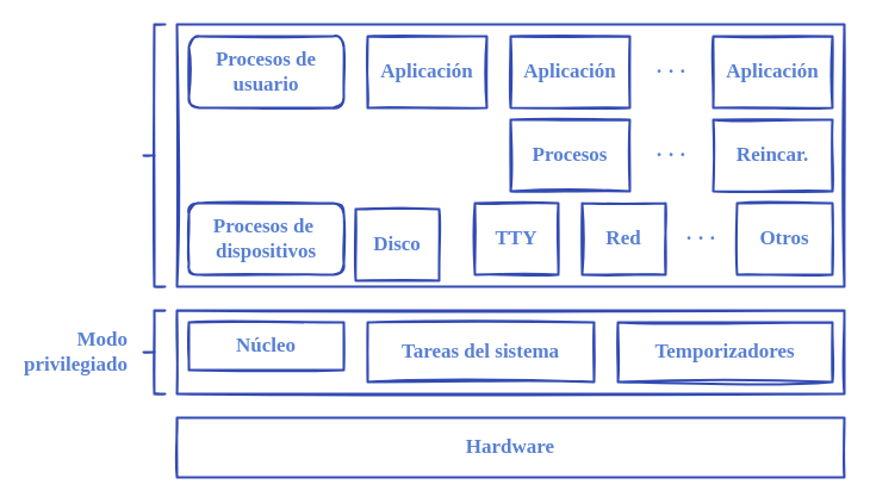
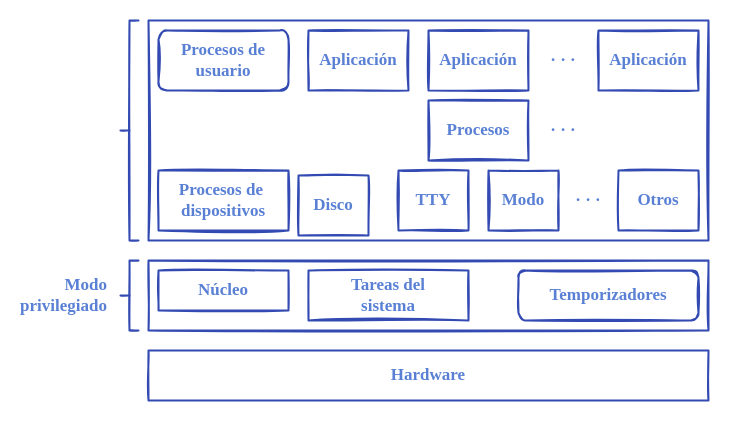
  <mxCell id="0" />
  <mxCell id="1" parent="0" />
  <mxCell id="2" value="&lt;b&gt;Hardware&lt;/b&gt;" style="rounded=0;whiteSpace=wrap;html=1;shadow=0;sketch=1;strokeWidth=2;fillColor=none;fontFamily=Ink Free;fontSize=17;fontColor=#5980d4;spacing=20;strokeColor=#324AB2;" parent="1" vertex="1"><mxGeometry x="148" y="350" width="560" height="50" as="geometry" /></mxCell>
  <mxCell id="3" value="" style="rounded=0;whiteSpace=wrap;html=1;shadow=0;sketch=1;strokeWidth=2;fillColor=none;fontFamily=Ink Free;fontSize=17;fontColor=#5980d4;spacing=20;strokeColor=#324AB2;" parent="1" vertex="1"><mxGeometry x="148" y="20" width="560" height="220" as="geometry" /></mxCell>
  <mxCell id="4" value="" style="strokeWidth=2;html=1;shape=mxgraph.flowchart.annotation_2;align=left;labelPosition=right;pointerEvents=1;fontColor=#000000;sketch=1;strokeColor=#324AB2;" parent="1" vertex="1"><mxGeometry x="120" y="20" width="18" height="220" as="geometry" /></mxCell>
  <mxCell id="5" value="&lt;b&gt;Aplicación&lt;/b&gt;" style="rounded=0;whiteSpace=wrap;html=1;shadow=0;sketch=1;strokeWidth=2;fillColor=none;fontFamily=Ink Free;fontSize=17;fontColor=#5980d4;spacing=20;strokeColor=#324AB2;" parent="1" vertex="1"><mxGeometry x="308" y="30" width="100" height="60" as="geometry" /></mxCell>
- <mxCell id="6" value="&lt;b&gt;Reincar.&lt;/b&gt;" style="rounded=0;whiteSpace=wrap;html=1;shadow=0;sketch=1;strokeWidth=2;fillColor=none;fontFamily=Ink Free;fontSize=17;fontColor=#5980d4;spacing=20;strokeColor=#324AB2;" parent="1" vertex="1"><mxGeometry x="598" y="100" width="100" height="60" as="geometry" /></mxCell>
  <mxCell id="7" value="&lt;b&gt;Disco&lt;/b&gt;" style="rounded=0;whiteSpace=wrap;html=1;shadow=0;sketch=1;strokeWidth=2;fillColor=none;fontFamily=Ink Free;fontSize=17;fontColor=#5980d4;spacing=20;strokeColor=#324AB2;" parent="1" vertex="1"><mxGeometry x="298" y="175" width="70" height="60" as="geometry" /></mxCell>
  <mxCell id="8" value="&lt;b&gt;Procesos de usuario&lt;br&gt;&lt;/b&gt;" style="whiteSpace=wrap;html=1;shadow=0;sketch=1;strokeWidth=2;fillColor=none;fontFamily=Ink Free;fontSize=17;fontColor=#5980d4;spacing=20;strokeColor=#324AB2;rounded=1;" parent="1" vertex="1"><mxGeometry x="158" y="30" width="130" height="60" as="geometry" /></mxCell>
- <mxCell id="9" value="&lt;b&gt;Procesos de&amp;nbsp;&lt;br&gt;dispositivos&lt;br&gt;&lt;/b&gt;" style="whiteSpace=wrap;html=1;shadow=0;sketch=1;strokeWidth=2;fillColor=none;fontFamily=Ink Free;fontSize=17;fontColor=#5980d4;spacing=20;strokeColor=#324AB2;rounded=1;" parent="1" vertex="1"><mxGeometry x="158" y="170" width="130" height="60" as="geometry" /></mxCell>
+ <mxCell id="9" value="&lt;b&gt;Procesos de&amp;nbsp;&lt;br&gt;dispositivos&lt;br&gt;&lt;/b&gt;" style="rounded=0;whiteSpace=wrap;html=1;shadow=0;sketch=1;strokeWidth=2;fillColor=none;fontFamily=Ink Free;fontSize=17;fontColor=#5980d4;spacing=20;strokeColor=#324AB2;" parent="1" vertex="1"><mxGeometry x="158" y="170" width="130" height="60" as="geometry" /></mxCell>
  <mxCell id="10" value="&lt;b&gt;Aplicación&lt;/b&gt;" style="rounded=0;whiteSpace=wrap;html=1;shadow=0;sketch=1;strokeWidth=2;fillColor=none;fontFamily=Ink Free;fontSize=17;fontColor=#5980d4;spacing=20;strokeColor=#324AB2;" parent="1" vertex="1"><mxGeometry x="428" y="30" width="100" height="60" as="geometry" /></mxCell>
  <mxCell id="11" value="&lt;b&gt;Aplicación&lt;/b&gt;" style="rounded=0;whiteSpace=wrap;html=1;shadow=0;sketch=1;strokeWidth=2;fillColor=none;fontFamily=Ink Free;fontSize=17;fontColor=#5980d4;spacing=20;strokeColor=#324AB2;" parent="1" vertex="1"><mxGeometry x="598" y="30" width="100" height="60" as="geometry" /></mxCell>
  <mxCell id="12" value="&lt;b&gt;·&amp;nbsp;·&amp;nbsp;·&lt;/b&gt;" style="rounded=0;whiteSpace=wrap;html=1;shadow=0;sketch=1;strokeWidth=2;fontFamily=Ink Free;fontSize=17;fontColor=#5980d4;spacing=20;fillColor=none;strokeColor=none;" parent="1" vertex="1"><mxGeometry x="528" y="30" width="70" height="60" as="geometry" /></mxCell>
  <mxCell id="13" value="&lt;b&gt;Procesos&lt;/b&gt;" style="rounded=0;whiteSpace=wrap;html=1;shadow=0;sketch=1;strokeWidth=2;fillColor=none;fontFamily=Ink Free;fontSize=17;fontColor=#5980d4;spacing=20;strokeColor=#324AB2;" parent="1" vertex="1"><mxGeometry x="428" y="100" width="100" height="60" as="geometry" /></mxCell>
  <mxCell id="14" value="&lt;b&gt;·&amp;nbsp;·&amp;nbsp;·&lt;/b&gt;" style="rounded=0;whiteSpace=wrap;html=1;shadow=0;sketch=1;strokeWidth=2;fontFamily=Ink Free;fontSize=17;fontColor=#5980d4;spacing=20;fillColor=none;strokeColor=none;" parent="1" vertex="1"><mxGeometry x="528" y="100" width="70" height="60" as="geometry" /></mxCell>
  <mxCell id="15" value="&lt;b&gt;TTY&lt;br&gt;&lt;/b&gt;" style="rounded=0;whiteSpace=wrap;html=1;shadow=0;sketch=1;strokeWidth=2;fillColor=none;fontFamily=Ink Free;fontSize=17;fontColor=#5980d4;spacing=20;strokeColor=#324AB2;" parent="1" vertex="1"><mxGeometry x="398" y="170" width="70" height="60" as="geometry" /></mxCell>
- <mxCell id="16" value="&lt;b&gt;Red&lt;br&gt;&lt;/b&gt;" style="rounded=0;whiteSpace=wrap;html=1;shadow=0;sketch=1;strokeWidth=2;fillColor=none;fontFamily=Ink Free;fontSize=17;fontColor=#5980d4;spacing=20;strokeColor=#324AB2;" parent="1" vertex="1"><mxGeometry x="488" y="170" width="70" height="60" as="geometry" /></mxCell>
+ <mxCell id="16" value="&lt;b&gt;Modo&lt;br&gt;&lt;/b&gt;" style="rounded=0;whiteSpace=wrap;html=1;shadow=0;sketch=1;strokeWidth=2;fillColor=none;fontFamily=Ink Free;fontSize=17;fontColor=#5980d4;spacing=20;strokeColor=#324AB2;" parent="1" vertex="1"><mxGeometry x="488" y="170" width="70" height="60" as="geometry" /></mxCell>
  <mxCell id="17" value="&lt;b&gt;·&amp;nbsp;·&amp;nbsp;·&lt;/b&gt;" style="rounded=0;whiteSpace=wrap;html=1;shadow=0;sketch=1;strokeWidth=2;fontFamily=Ink Free;fontSize=17;fontColor=#5980d4;spacing=20;fillColor=none;strokeColor=none;" parent="1" vertex="1"><mxGeometry x="558" y="170" width="60" height="60" as="geometry" /></mxCell>
  <mxCell id="18" value="&lt;b&gt;Otros&lt;br&gt;&lt;/b&gt;" style="rounded=0;whiteSpace=wrap;html=1;shadow=0;sketch=1;strokeWidth=2;fillColor=none;fontFamily=Ink Free;fontSize=17;fontColor=#5980d4;spacing=20;strokeColor=#324AB2;" parent="1" vertex="1"><mxGeometry x="618" y="170" width="80" height="60" as="geometry" /></mxCell>
  <mxCell id="19" value="" style="rounded=0;whiteSpace=wrap;html=1;shadow=0;sketch=1;strokeWidth=2;fillColor=none;fontFamily=Ink Free;fontSize=17;fontColor=#5980d4;spacing=20;strokeColor=#324AB2;" parent="1" vertex="1"><mxGeometry x="148" y="260" width="560" height="70" as="geometry" /></mxCell>
  <mxCell id="20" value="&lt;b&gt;Núcleo&lt;/b&gt;" style="rounded=0;whiteSpace=wrap;html=1;shadow=0;sketch=1;strokeWidth=2;fillColor=none;fontFamily=Ink Free;fontSize=17;fontColor=#5980d4;spacing=20;strokeColor=#324AB2;" parent="1" vertex="1"><mxGeometry x="158" y="270" width="130" height="40" as="geometry" /></mxCell>
  <mxCell id="21" value="" style="strokeWidth=2;html=1;shape=mxgraph.flowchart.annotation_2;align=left;labelPosition=right;pointerEvents=1;fontColor=#000000;sketch=1;strokeColor=#324AB2;" parent="1" vertex="1"><mxGeometry x="120" y="260" width="18" height="70" as="geometry" /></mxCell>
- <mxCell id="22" value="&lt;b&gt;Temporizadores&lt;/b&gt;" style="rounded=0;whiteSpace=wrap;html=1;shadow=0;sketch=1;strokeWidth=2;fillColor=none;fontFamily=Ink Free;fontSize=17;fontColor=#5980d4;spacing=20;strokeColor=#324AB2;" parent="1" vertex="1"><mxGeometry x="518" y="270" width="180" height="50" as="geometry" /></mxCell>
- <mxCell id="23" value="&lt;b&gt;Tareas del sistema&lt;/b&gt;" style="rounded=0;whiteSpace=wrap;html=1;shadow=0;sketch=1;strokeWidth=2;fillColor=none;fontFamily=Ink Free;fontSize=17;fontColor=#5980d4;spacing=20;strokeColor=#324AB2;" parent="1" vertex="1"><mxGeometry x="308" y="270" width="190" height="50" as="geometry" /></mxCell>
+ <mxCell id="22" value="&lt;b&gt;Temporizadores&lt;/b&gt;" style="whiteSpace=wrap;html=1;shadow=0;sketch=1;strokeWidth=2;fillColor=none;fontFamily=Ink Free;fontSize=17;fontColor=#5980d4;spacing=20;strokeColor=#324AB2;rounded=1;" parent="1" vertex="1"><mxGeometry x="518" y="270" width="180" height="50" as="geometry" /></mxCell>
+ <mxCell id="23" value="&lt;b&gt;Tareas del sistema&lt;/b&gt;" style="rounded=0;whiteSpace=wrap;html=1;shadow=0;sketch=1;strokeWidth=2;fillColor=none;fontFamily=Ink Free;fontSize=17;fontColor=#5980d4;spacing=20;strokeColor=#324AB2;" parent="1" vertex="1"><mxGeometry x="308" y="270" width="160" height="50" as="geometry" /></mxCell>
  <mxCell id="24" value="Modo privilegiado" style="text;html=1;align=right;verticalAlign=middle;whiteSpace=wrap;rounded=0;shadow=0;sketch=1;fontFamily=Ink Free;fontSize=17;fontColor=#5980d4;fontStyle=1;" parent="1" vertex="1"><mxGeometry x="20" y="275" width="89" height="40" as="geometry" /></mxCell>
